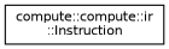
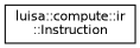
  digraph {
    rankdir=LR
-   n1 [color=black fillcolor=white fontname=Helvetica fontsize=10 height=0.2 label="compute::compute::ir\l::Instruction" shape=box style=filled width=0.4]
+   n1 [color=black fillcolor=white fontname=Helvetica fontsize=10 height=0.2 label="luisa::compute::ir\l::Instruction" shape=box style=filled width=0.4]
  }
